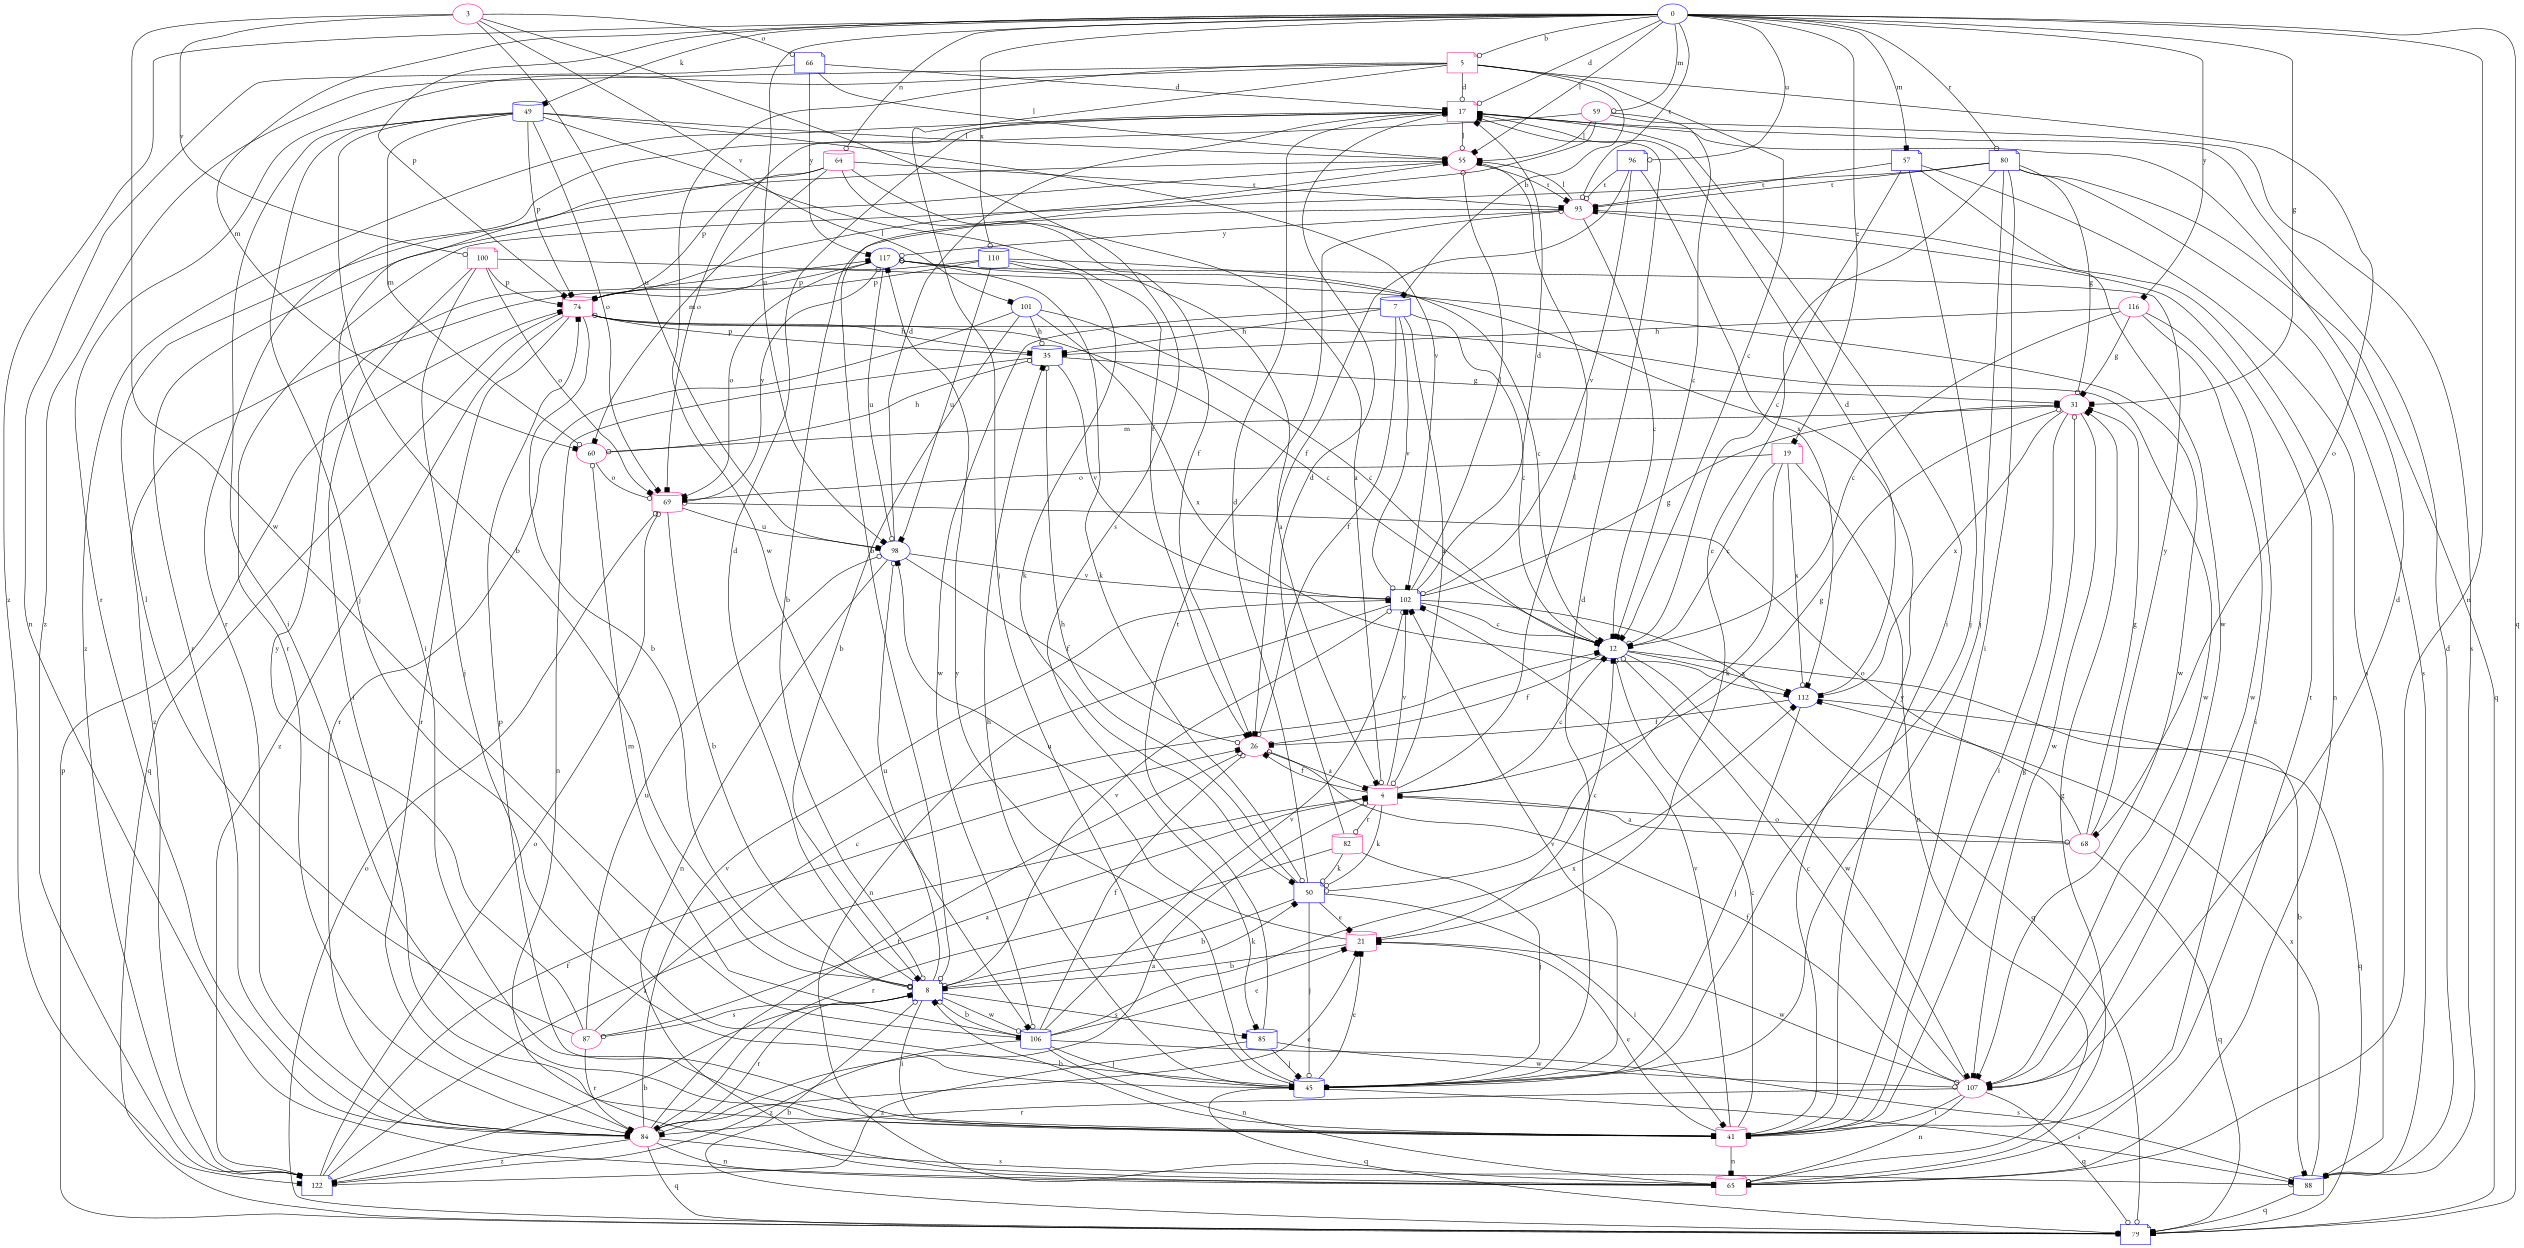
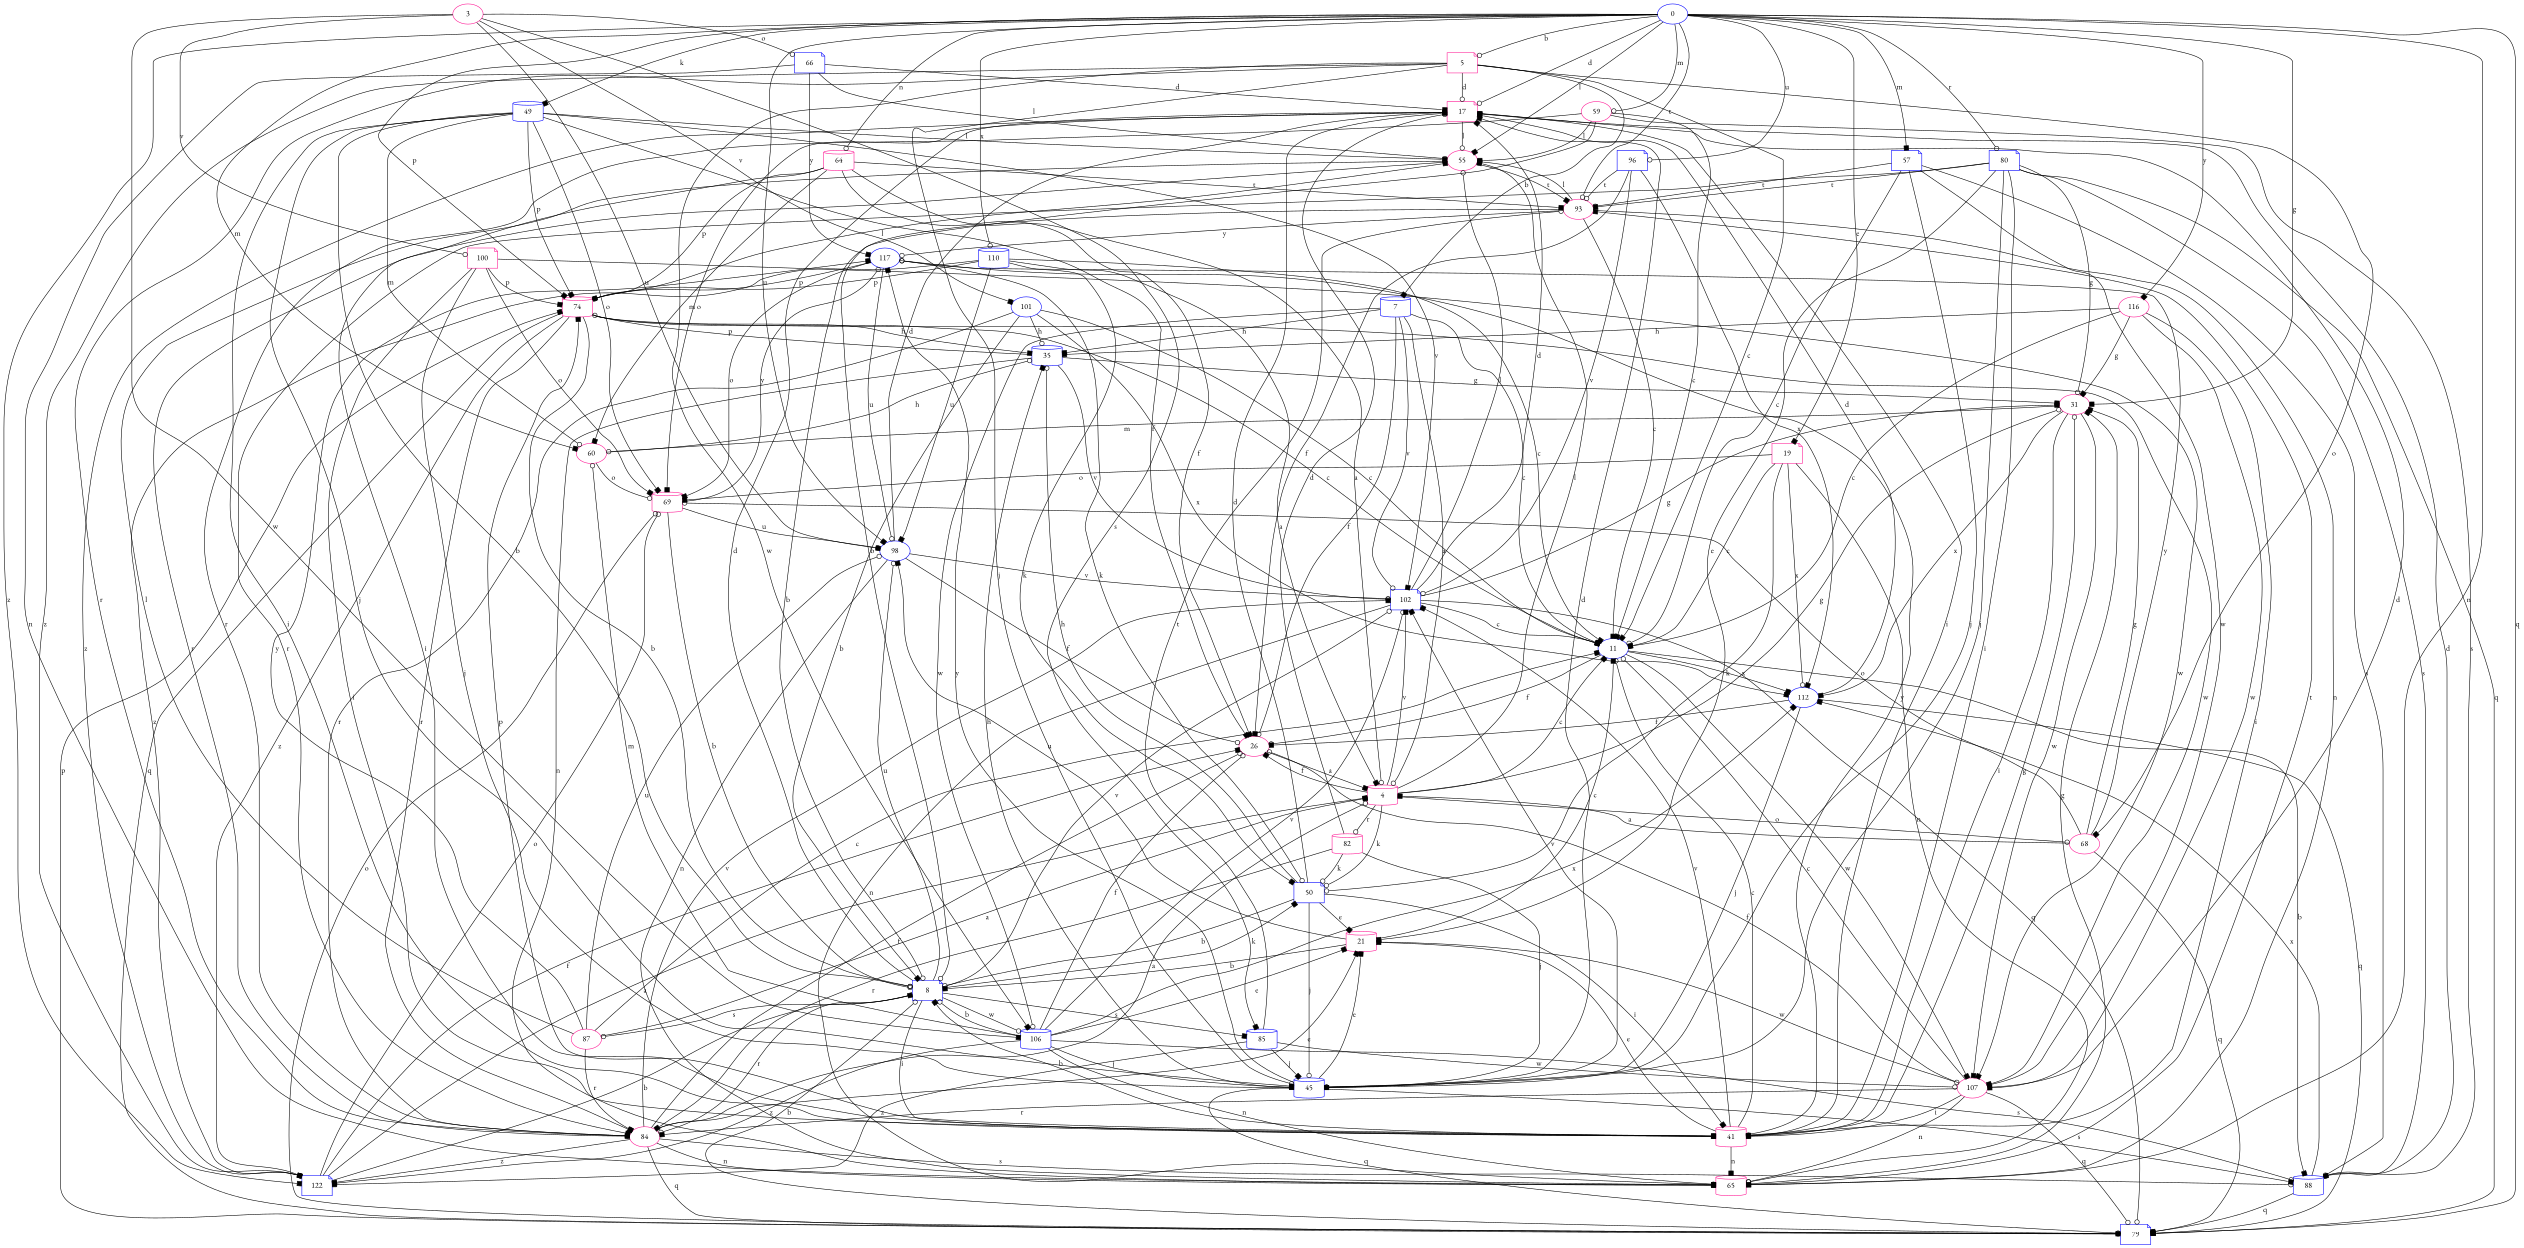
  strict digraph {
    fontname="EB Garamond"
    node [color=deeppink fontname="EB Garamond" shape=ellipse]
    edge [arrowhead=box fontname="EB Garamond"]
    0 [color=blue]
    5 [shape=note]
    17 [shape=note]
    19 [shape=note]
    31
    49 [color=blue shape=cylinder]
    55
    57 [color=blue shape=note]
    59
    60
    64 [shape=cylinder]
    65 [shape=cylinder]
    74 [shape=cylinder]
    79 [color=blue shape=note]
    80 [color=blue shape=note]
    93
    96 [color=blue shape=note]
    98 [color=blue]
    110 [color=blue shape=cylinder]
    116
    122 [color=blue shape=note]
    106 [color=blue shape=cylinder]
-   12 [color=blue]
+   12 [color=blue label=11]
    68
    7 [color=blue shape=cylinder]
    45 [color=blue shape=cylinder]
    84
    41 [shape=cylinder]
    69 [shape=cylinder]
    50 [color=blue shape=note]
    112 [color=blue]
    107
    26
    102 [color=blue shape=note]
    8 [color=blue shape=note]
    88 [color=blue shape=cylinder]
    35 [color=blue shape=cylinder]
    4 [shape=cylinder]
    21 [shape=cylinder]
    117 [color=blue]
    3
    66 [color=blue shape=note]
    85 [color=blue shape=cylinder]
    100 [shape=note]
    101 [color=blue]
    82 [shape=cylinder]
    87
    0 -> 5 [arrowhead=odot label=b]
    0 -> 17 [arrowhead=odot label=d]
    0 -> 19 [label=e]
    0 -> 31 [label=g]
    0 -> 49 [label=k]
    0 -> 55 [label=l]
    0 -> 57 [label=m]
    0 -> 59 [arrowhead=odot label=m]
    0 -> 60 [label=m]
    0 -> 64 [arrowhead=odot label=n]
    0 -> 65 [label=n]
    0 -> 74 [label=p]
    0 -> 79 [label=q]
    0 -> 80 [arrowhead=odot label=r]
    0 -> 93 [arrowhead=odot label=t]
    0 -> 96 [arrowhead=odot label=u]
    0 -> 98 [label=u]
    0 -> 110 [arrowhead=odot label=x]
    0 -> 116 [label=y]
    0 -> 122 [label=z]
    5 -> 17 [arrowhead=odot label=d]
    5 -> 122 [label=z]
    5 -> 106 [label=w]
    5 -> 12 [label=c]
    5 -> 68 [label=o]
    5 -> 7 [label=b]
    5 -> 45 [arrowhead=odot label=j]
    5 -> 84 [label=r]
    17 -> 55 [arrowhead=odot label=l]
    17 -> 122 [label=z]
    17 -> 41 [label=i]
    17 -> 69 [label=o]
    19 -> 65 [arrowhead=odot label=n]
    19 -> 12 [label=c]
    19 -> 69 [label=o]
    19 -> 50 [arrowhead=odot label=k]
    19 -> 112 [arrowhead=odot label=x]
    31 -> 60 [arrowhead=odot label=m]
    31 -> 41 [arrowhead=odot label=i]
    31 -> 112 [label=x]
    31 -> 107 [label=w]
    49 -> 55 [label=l]
    49 -> 60 [arrowhead=odot label=m]
    49 -> 74 [label=p]
    49 -> 45 [label=j]
    49 -> 41 [label=i]
    49 -> 69 [label=o]
    49 -> 26 [label=f]
    49 -> 102 [label=v]
    49 -> 8 [arrowhead=odot label=b]
    55 -> 93 [label=t]
    55 -> 84 [label=r]
    57 -> 93 [arrowhead=odot label=t]
    57 -> 12 [arrowhead=odot label=c]
    57 -> 45 [arrowhead=odot label=j]
    57 -> 107 [arrowhead=odot label=w]
    57 -> 88 [arrowhead=odot label=s]
    59 -> 55 [label=l]
    59 -> 12 [label=c]
    59 -> 84 [arrowhead=odot label=r]
    59 -> 8 [arrowhead=odot label=b]
    59 -> 88 [label=s]
    60 -> 69 [arrowhead=odot label=o]
    60 -> 35 [arrowhead=odot label=h]
    64 -> 60 [label=m]
    64 -> 74 [arrowhead=odot label=p]
    64 -> 93 [label=t]
    64 -> 41 [arrowhead=odot label=i]
    64 -> 26 [label=f]
    64 -> 4 [arrowhead=odot label=a]
    65 -> 31 [label=g]
    65 -> 93 [label=t]
    74 -> 55 [label=l]
    74 -> 79 [label=q]
    74 -> 122 [arrowhead=odot label=z]
    74 -> 12 [label=c]
    74 -> 84 [label=r]
    74 -> 107 [label=w]
    74 -> 8 [arrowhead=odot label=b]
    74 -> 35 [label=h]
    79 -> 74 [label=p]
    79 -> 69 [arrowhead=odot label=o]
    79 -> 8 [arrowhead=odot label=b]
    80 -> 31 [arrowhead=odot label=g]
    80 -> 79 [label=q]
    80 -> 93 [label=t]
    80 -> 45 [arrowhead=odot label=j]
    80 -> 84 [label=r]
    80 -> 41 [label=i]
    80 -> 88 [arrowhead=odot label=s]
    80 -> 21 [label=e]
    93 -> 55 [label=l]
    93 -> 65 [label=n]
    93 -> 12 [label=c]
    93 -> 8 [arrowhead=odot label=b]
    93 -> 117 [arrowhead=odot label=y]
    96 -> 93 [arrowhead=odot label=t]
    96 -> 112 [label=x]
    96 -> 26 [label=f]
    96 -> 102 [arrowhead=odot label=v]
    98 -> 17 [arrowhead=odot label=d]
    98 -> 65 [label=n]
    98 -> 26 [arrowhead=odot label=f]
    98 -> 102 [arrowhead=odot label=v]
    110 -> 74 [label=p]
    110 -> 98 [label=u]
    110 -> 122 [arrowhead=odot label=z]
    110 -> 12 [label=c]
    110 -> 50 [label=k]
    110 -> 4 [label=a]
    116 -> 31 [label=g]
    116 -> 12 [label=c]
    116 -> 41 [arrowhead=odot label=i]
    116 -> 107 [label=w]
    116 -> 35 [label=h]
    122 -> 69 [arrowhead=odot label=o]
    122 -> 26 [label=f]
    122 -> 8 [label=b]
    122 -> 4 [label=a]
    106 -> 60 [arrowhead=odot label=m]
    106 -> 65 [arrowhead=odot label=n]
    106 -> 122 [label=z]
    106 -> 45 [label=j]
    106 -> 112 [label=x]
    106 -> 26 [arrowhead=odot label=f]
    106 -> 102 [arrowhead=odot label=v]
    106 -> 8 [arrowhead=odot label=b]
    106 -> 88 [arrowhead=odot label=s]
    106 -> 21 [label=e]
    12 -> 112 [label=x]
    12 -> 107 [label=w]
    12 -> 26 [arrowhead=odot label=f]
    12 -> 88 [label=b]
    68 -> 31 [label=g]
    68 -> 79 [label=q]
    68 -> 69 [arrowhead=odot label=o]
    68 -> 4 [label=a]
    68 -> 117 [arrowhead=odot label=y]
    7 -> 106 [arrowhead=odot label=w]
    7 -> 12 [label=c]
    7 -> 26 [arrowhead=odot label=f]
    7 -> 102 [arrowhead=odot label=v]
    7 -> 35 [label=h]
    7 -> 4 [arrowhead=odot label=a]
    45 -> 17 [label=d]
    45 -> 79 [arrowhead=odot label=q]
    45 -> 102 [label=v]
    45 -> 88 [label=s]
    45 -> 35 [label=h]
    45 -> 21 [label=e]
    45 -> 117 [label=y]
    84 -> 65 [label=n]
    84 -> 79 [arrowhead=odot label=q]
    84 -> 122 [label=z]
    84 -> 26 [arrowhead=odot label=f]
    84 -> 102 [label=v]
    84 -> 88 [arrowhead=odot label=s]
    84 -> 4 [arrowhead=odot label=a]
    84 -> 21 [label=e]
    41 -> 31 [arrowhead=odot label=g]
    41 -> 65 [label=n]
    41 -> 74 [label=p]
    41 -> 12 [arrowhead=odot label=c]
    41 -> 102 [label=v]
    41 -> 8 [label=b]
    41 -> 21 [label=e]
    41 -> 117 [arrowhead=odot label=y]
    69 -> 98 [arrowhead=odot label=u]
    69 -> 8 [arrowhead=odot label=b]
    69 -> 117 [arrowhead=odot label=y]
    50 -> 17 [label=d]
    50 -> 45 [arrowhead=odot label=j]
    50 -> 41 [label=i]
    50 -> 8 [arrowhead=odot label=b]
    50 -> 35 [arrowhead=odot label=h]
    50 -> 21 [label=e]
    112 -> 17 [label=d]
    112 -> 79 [label=q]
    112 -> 45 [arrowhead=odot label=j]
    112 -> 26 [label=f]
    107 -> 17 [label=d]
    107 -> 65 [arrowhead=odot label=n]
    107 -> 79 [arrowhead=odot label=q]
    107 -> 12 [arrowhead=odot label=c]
    107 -> 84 [label=r]
    107 -> 41 [label=i]
    107 -> 26 [arrowhead=odot label=f]
    26 -> 4 [label=a]
    102 -> 17 [label=d]
    102 -> 31 [label=g]
    102 -> 55 [arrowhead=odot label=l]
    102 -> 65 [label=n]
    102 -> 79 [arrowhead=odot label=q]
    102 -> 12 [arrowhead=odot label=c]
    8 -> 17 [label=d]
    8 -> 98 [arrowhead=odot label=u]
    8 -> 106 [arrowhead=odot label=w]
    8 -> 84 [arrowhead=odot label=r]
    8 -> 41 [label=i]
    8 -> 50 [label=k]
    8 -> 102 [arrowhead=odot label=v]
    8 -> 85 [label=s]
    8 -> 87 [arrowhead=odot label=s]
    88 -> 17 [label=d]
    88 -> 79 [arrowhead=odot label=q]
    88 -> 112 [label=x]
    35 -> 31 [label=g]
    35 -> 65 [arrowhead=odot label=n]
    35 -> 74 [arrowhead=odot label=p]
    35 -> 102 [arrowhead=odot label=v]
    4 -> 31 [arrowhead=odot label=g]
    4 -> 55 [label=l]
    4 -> 12 [label=c]
    4 -> 68 [arrowhead=odot label=o]
    4 -> 50 [arrowhead=odot label=k]
    4 -> 26 [label=f]
    4 -> 102 [label=v]
    4 -> 82 [arrowhead=odot label=r]
    21 -> 98 [label=u]
    21 -> 12 [label=c]
    21 -> 107 [arrowhead=odot label=w]
    21 -> 8 [label=b]
    117 -> 74 [arrowhead=odot label=p]
    117 -> 98 [arrowhead=odot label=u]
    117 -> 69 [label=o]
    117 -> 50 [arrowhead=odot label=k]
    3 -> 98 [label=u]
    3 -> 106 [label=w]
    3 -> 66 [arrowhead=odot label=o]
    3 -> 85 [label=s]
    3 -> 100 [arrowhead=odot label=v]
    3 -> 101 [label=v]
    66 -> 17 [label=d]
    66 -> 55 [arrowhead=odot label=l]
    66 -> 65 [label=n]
    66 -> 117 [label=y]
    85 -> 93 [arrowhead=odot label=t]
-   85 -> 122 [arrowhead=odot label=z]
+   85 -> 122 [label=z]
    85 -> 45 [label=j]
    85 -> 107 [arrowhead=odot label=w]
    100 -> 74 [label=p]
    100 -> 45 [label=j]
    100 -> 41 [label=i]
    100 -> 69 [label=o]
    100 -> 107 [label=w]
    101 -> 12 [label=c]
    101 -> 84 [arrowhead=odot label=r]
    101 -> 112 [label=x]
    101 -> 8 [label=b]
    101 -> 35 [arrowhead=odot label=h]
    82 -> 17 [arrowhead=odot label=d]
    82 -> 45 [label=j]
    82 -> 84 [label=r]
    82 -> 50 [arrowhead=odot label=k]
    87 -> 55 [arrowhead=odot label=l]
    87 -> 98 [arrowhead=odot label=u]
    87 -> 12 [label=c]
    87 -> 84 [label=r]
    87 -> 4 [label=a]
    87 -> 117 [label=y]
  }
